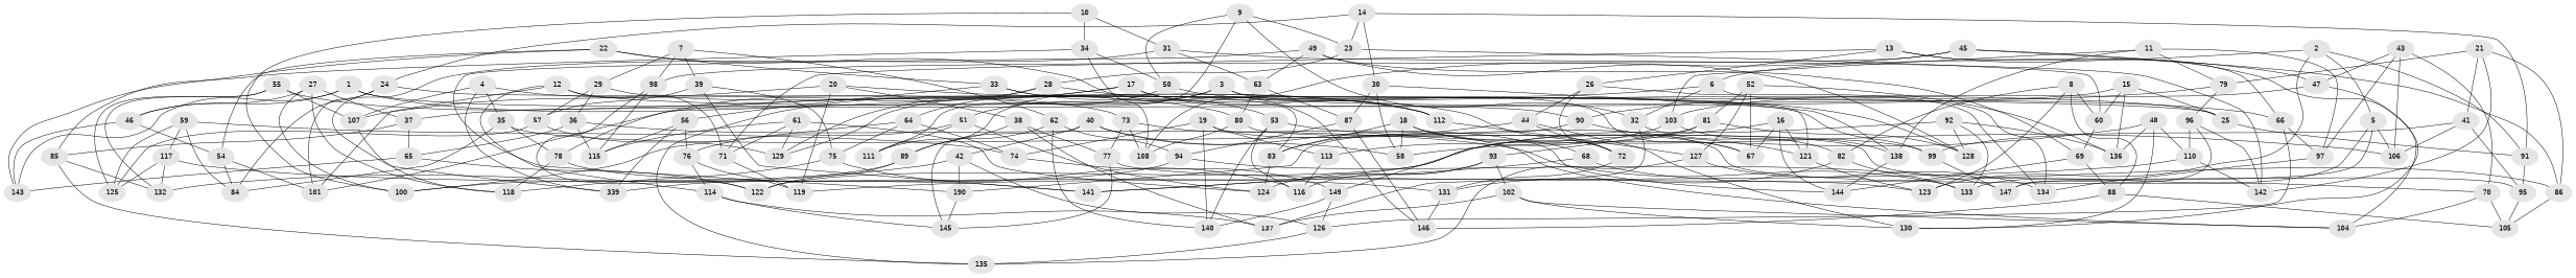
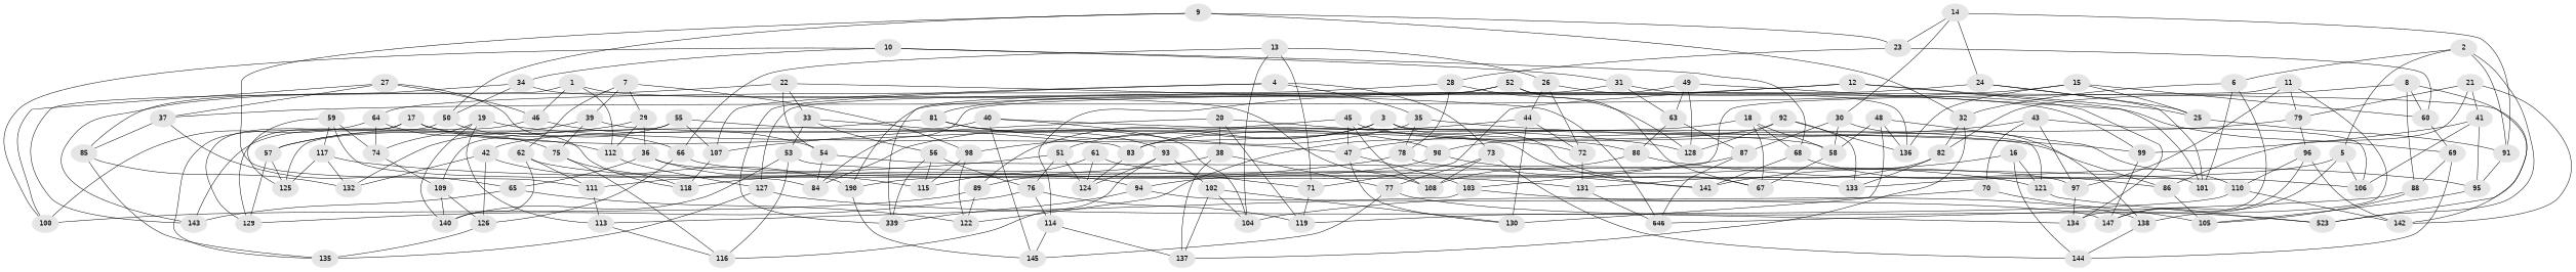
  graph {
    fontname="DejaVu Sans Mono"
    node [color=gray90 fontname="DejaVu Sans Mono" style=filled]
    edge [fontname="DejaVu Sans Mono"]
    1
    46
    99
    112
    143
    54
    147
    127
    2
    5
    6
    91
-   123
+   123 [label=523]
    106
    133
    32
    101
    134
    95
    3
    51
    67
    89
    121
    111
    76
    124
    100
    122
    4
    35
    73
    107
    n34 [label=339]
    84
    78
    144
    108
    77
    118
    82
    137
    7
    29
    39
    62
    98
    36
    57
    141
    75
    140
    94
    115
    8
    60
    88
    69
    131
-   146
+   146 [label=646]
    105
    9
    23
    50
    28
    66
    129
    113
    10
    31
    34
    68
    142
    63
    85
    86
    11
    79
    97
    103
    138
    90
    96
    12
    25
    71
    114
    119
    145
    13
    26
    104
    72
    44
    126
    14
    24
    30
    58
    87
    15
    37
    136
    65
    16
    17
    135
    n108 [label=190]
    18
    83
    19
    70
    74
-   109 [label=149]
+   109
    116
    20
    38
    21
    41
    22
    33
    53
    56
    64
    128
    130
    27
    125
    80
    132
    40
    42
    43
    47
    45
    48
    110
    49
    52
    81
    93
    55
    59
    117
    61
    102
    92
    1 -- 46
    1 -- 99
    1 -- 112
    1 -- 143
    46 -- 143
    46 -- 54
    99 -- 147
    112 -- 127
    54 -- 101
    54 -- 84
    127 -- 134
    127 -- 135
    2 -- 5
    2 -- 6
    2 -- 91
    2 -- 123
    5 -- 147
    5 -- 106
    5 -- 133
    6 -- 32
    6 -- 101
    6 -- 134
    91 -- 95
    32 -- 82
    32 -- 137
    95 -- 105
    3 -- 51
    3 -- 67
    3 -- 89
    3 -- 121
    51 -- 111
    51 -- 76
    51 -- 124
    89 -- 100
    89 -- 122
    121 -- 123
+   111 -- 113
    76 -- 114
    76 -- 119
    4 -- 35
    4 -- 73
    4 -- 107
    4 -- n34
    35 -- 99
    35 -- 84
    35 -- 78
    73 -- 144
    73 -- 108
    73 -- 77
    107 -- 118
    78 -- 118
    78 -- 141
    77 -- 123
    77 -- 145
    82 -- 133
    82 -- 131
    7 -- 29
    7 -- 39
    7 -- 62
    7 -- 98
    29 -- 112
    29 -- 36
    29 -- 57
    39 -- 57
    39 -- 141
    39 -- 75
    62 -- 111
    62 -- 140
    62 -- 94
    98 -- 122
    98 -- 115
    36 -- 133
    36 -- 115
    36 -- 65
    57 -- 129
    57 -- 125
    75 -- 118
    75 -- 116
    94 -- 147
    94 -- n34
    8 -- 123
    8 -- 82
    8 -- 60
    8 -- 88
    60 -- 69
    88 -- 146
    88 -- 105
    69 -- 144
    69 -- 88
    131 -- 146
    9 -- 32
    9 -- 111
    9 -- 23
    9 -- 50
    23 -- 60
    23 -- 28
    50 -- 66
    50 -- 129
    28 -- 78
    28 -- 64
    28 -- 128
    66 -- 97
    66 -- 126
    113 -- 116
    10 -- 100
    10 -- 31
    10 -- 34
+   10 -- 68
    31 -- n34
    31 -- 142
    31 -- 63
    34 -- 108
    34 -- 50
    34 -- 85
    68 -- 141
    68 -- 86
    63 -- 87
    63 -- 80
    85 -- 135
    85 -- 132
    86 -- 105
    11 -- 79
    11 -- 97
    11 -- 103
    11 -- 138
    79 -- 90
    79 -- 96
    97 -- 134
    103 -- 113
    103 -- 138
    138 -- 144
    90 -- 121
    90 -- n108
    96 -- 147
    96 -- 142
    96 -- 110
    12 -- 101
    12 -- 25
    12 -- 71
    12 -- 114
    25 -- 91
    71 -- 119
    114 -- 137
    114 -- 145
    13 -- 66
    13 -- 71
    13 -- 26
    13 -- 104
    26 -- 134
    26 -- 72
    26 -- 44
    72 -- 131
    44 -- 72
    44 -- 83
    44 -- 130
    126 -- 135
    14 -- 91
    14 -- 23
    14 -- 24
    14 -- 30
    24 -- 101
    24 -- 84
    24 -- 25
    30 -- 138
    30 -- 58
    30 -- 87
    87 -- 94
    87 -- 146
    15 -- 60
    15 -- 25
    15 -- 37
    15 -- 136
    37 -- 85
    37 -- 65
    65 -- 143
    65 -- 122
-   16 -- 67
+   58 -- 67
    16 -- 121
    16 -- 144
    16 -- 141
    17 -- 112
    17 -- 129
    17 -- 90
    17 -- 135
    n108 -- 145
    18 -- 67
    18 -- 68
    18 -- 58
    18 -- 83
    83 -- 124
    19 -- 140
    19 -- 113
-   19 -- 70
+   19 -- 47
    19 -- 74
    70 -- 105
    70 -- 104
    74 -- 109
    109 -- 140
    109 -- 126
    20 -- 107
    20 -- 119
    20 -- 72
    20 -- 38
    38 -- 89
    38 -- 77
    38 -- 137
    21 -- 142
    21 -- 86
    21 -- 79
    21 -- 41
    41 -- 99
    41 -- 106
    41 -- 95
    22 -- 143
    22 -- 54
    22 -- 146
    22 -- 33
    33 -- 83
    33 -- 53
    33 -- 56
    53 -- 106
    53 -- 140
    53 -- 116
    56 -- 76
    56 -- n34
    56 -- 115
    64 -- 100
    64 -- 75
    64 -- 74
    27 -- 46
    27 -- 100
    27 -- 118
    27 -- 37
    80 -- 95
    80 -- 108
    40 -- 145
    40 -- 104
    40 -- 58
    40 -- 42
    42 -- 126
    42 -- n108
    42 -- 132
    43 -- 106
    43 -- 97
    43 -- 70
    43 -- 47
    47 -- 103
    47 -- 130
    45 -- 108
    45 -- 98
    45 -- 86
    45 -- 47
    48 -- 58
    48 -- 136
    48 -- 130
    48 -- 110
    110 -- 142
    110 -- 119
    49 -- 69
    49 -- 63
    49 -- n108
    49 -- 128
    52 -- 127
    52 -- 67
    52 -- 136
    52 -- 81
    81 -- 109
    81 -- 128
    81 -- 93
    93 -- 124
    93 -- 116
    93 -- 102
    55 -- 107
    55 -- 125
    55 -- 80
    55 -- 132
    59 -- 84
    59 -- 74
    59 -- 125
    59 -- 117
    117 -- 131
    117 -- 125
    117 -- 132
    61 -- 124
    61 -- 115
-   61 -- 129
+   76 -- 129
    61 -- 71
    102 -- 137
    102 -- 104
    102 -- 130
    92 -- 133
    92 -- 122
    92 -- 136
    92 -- 128
  }
